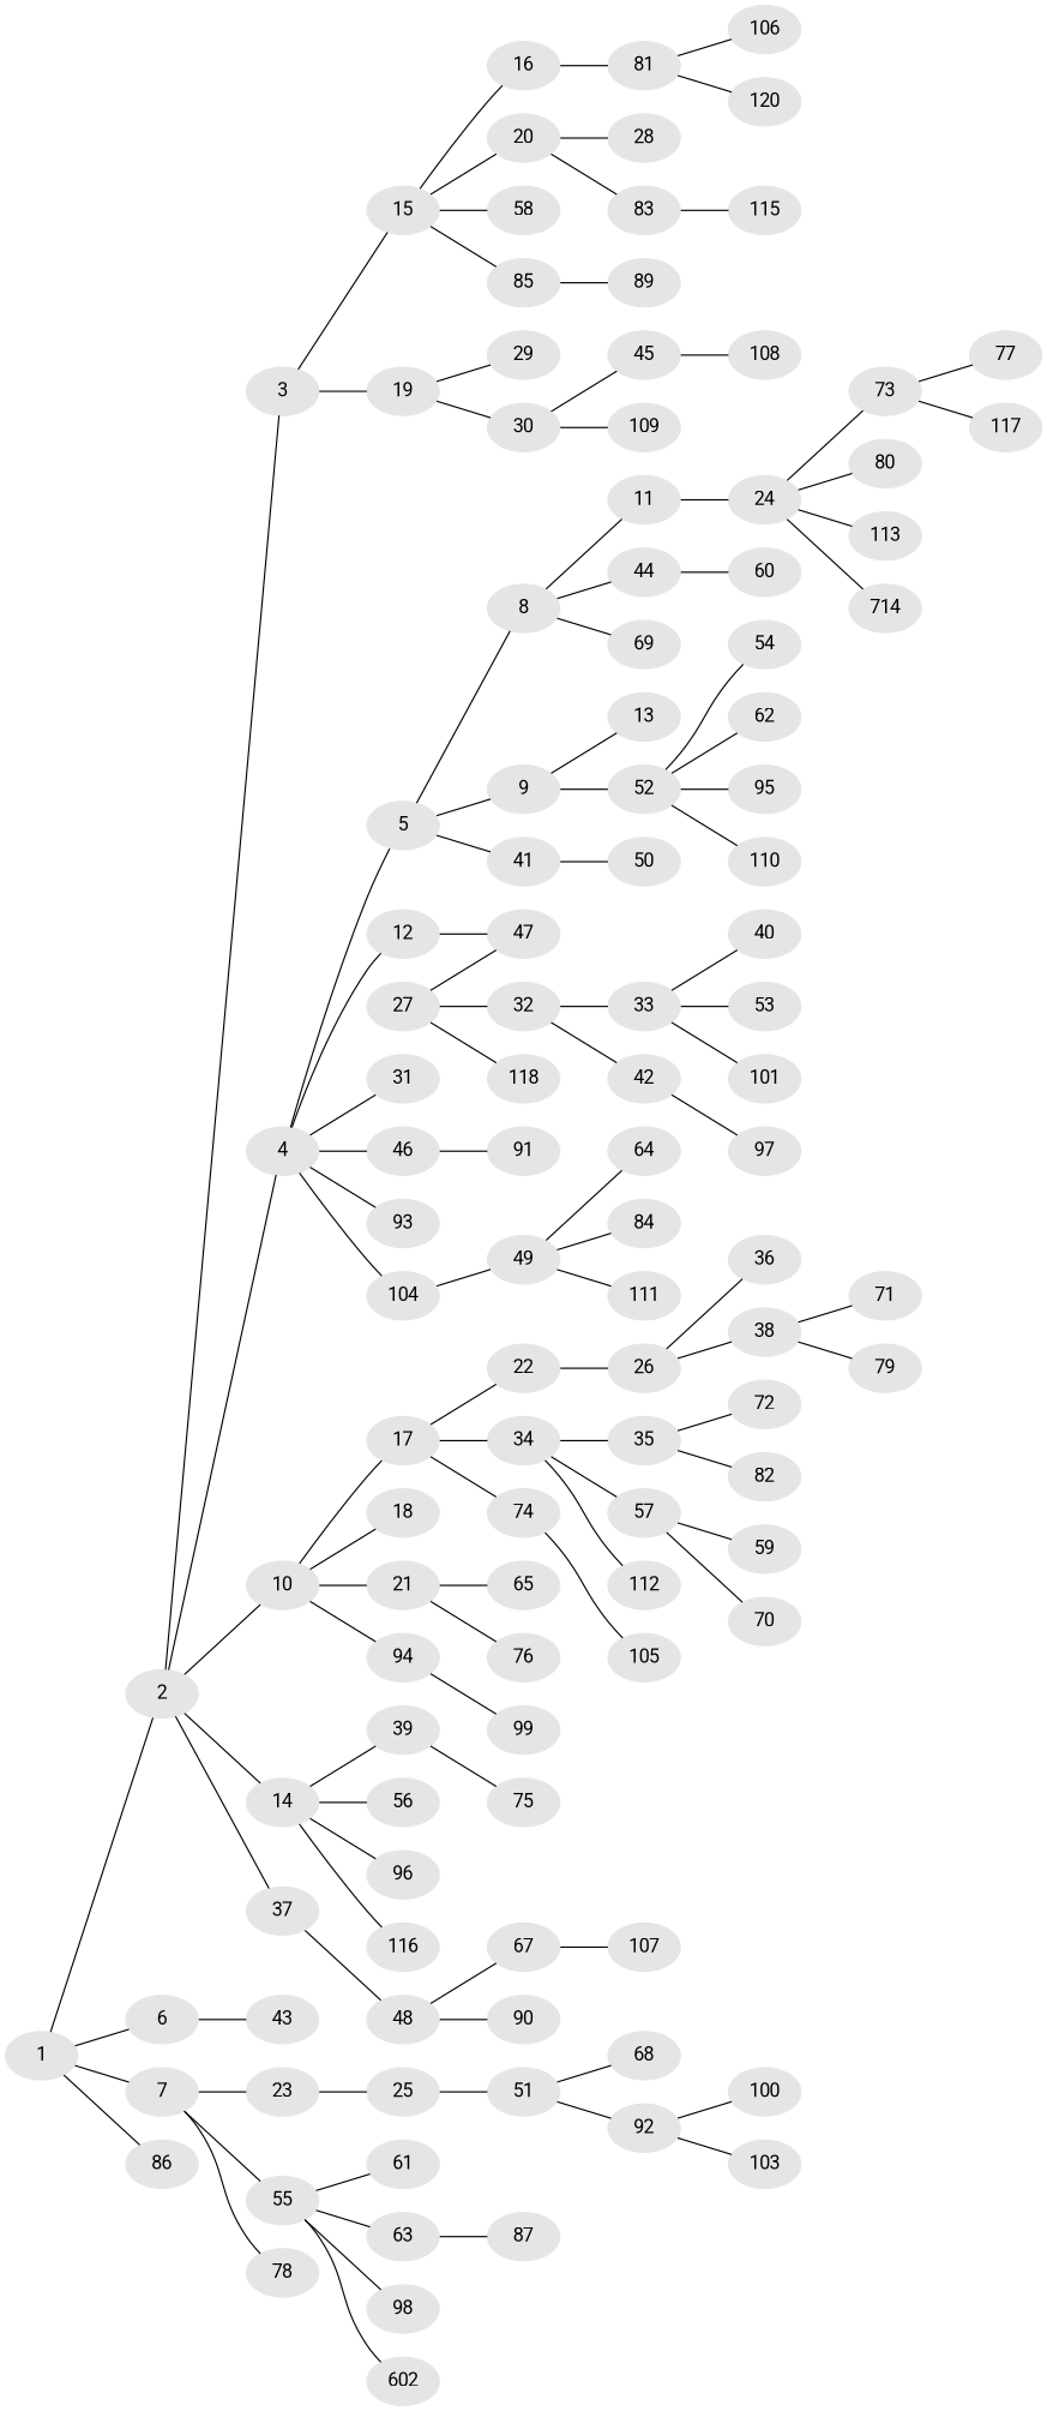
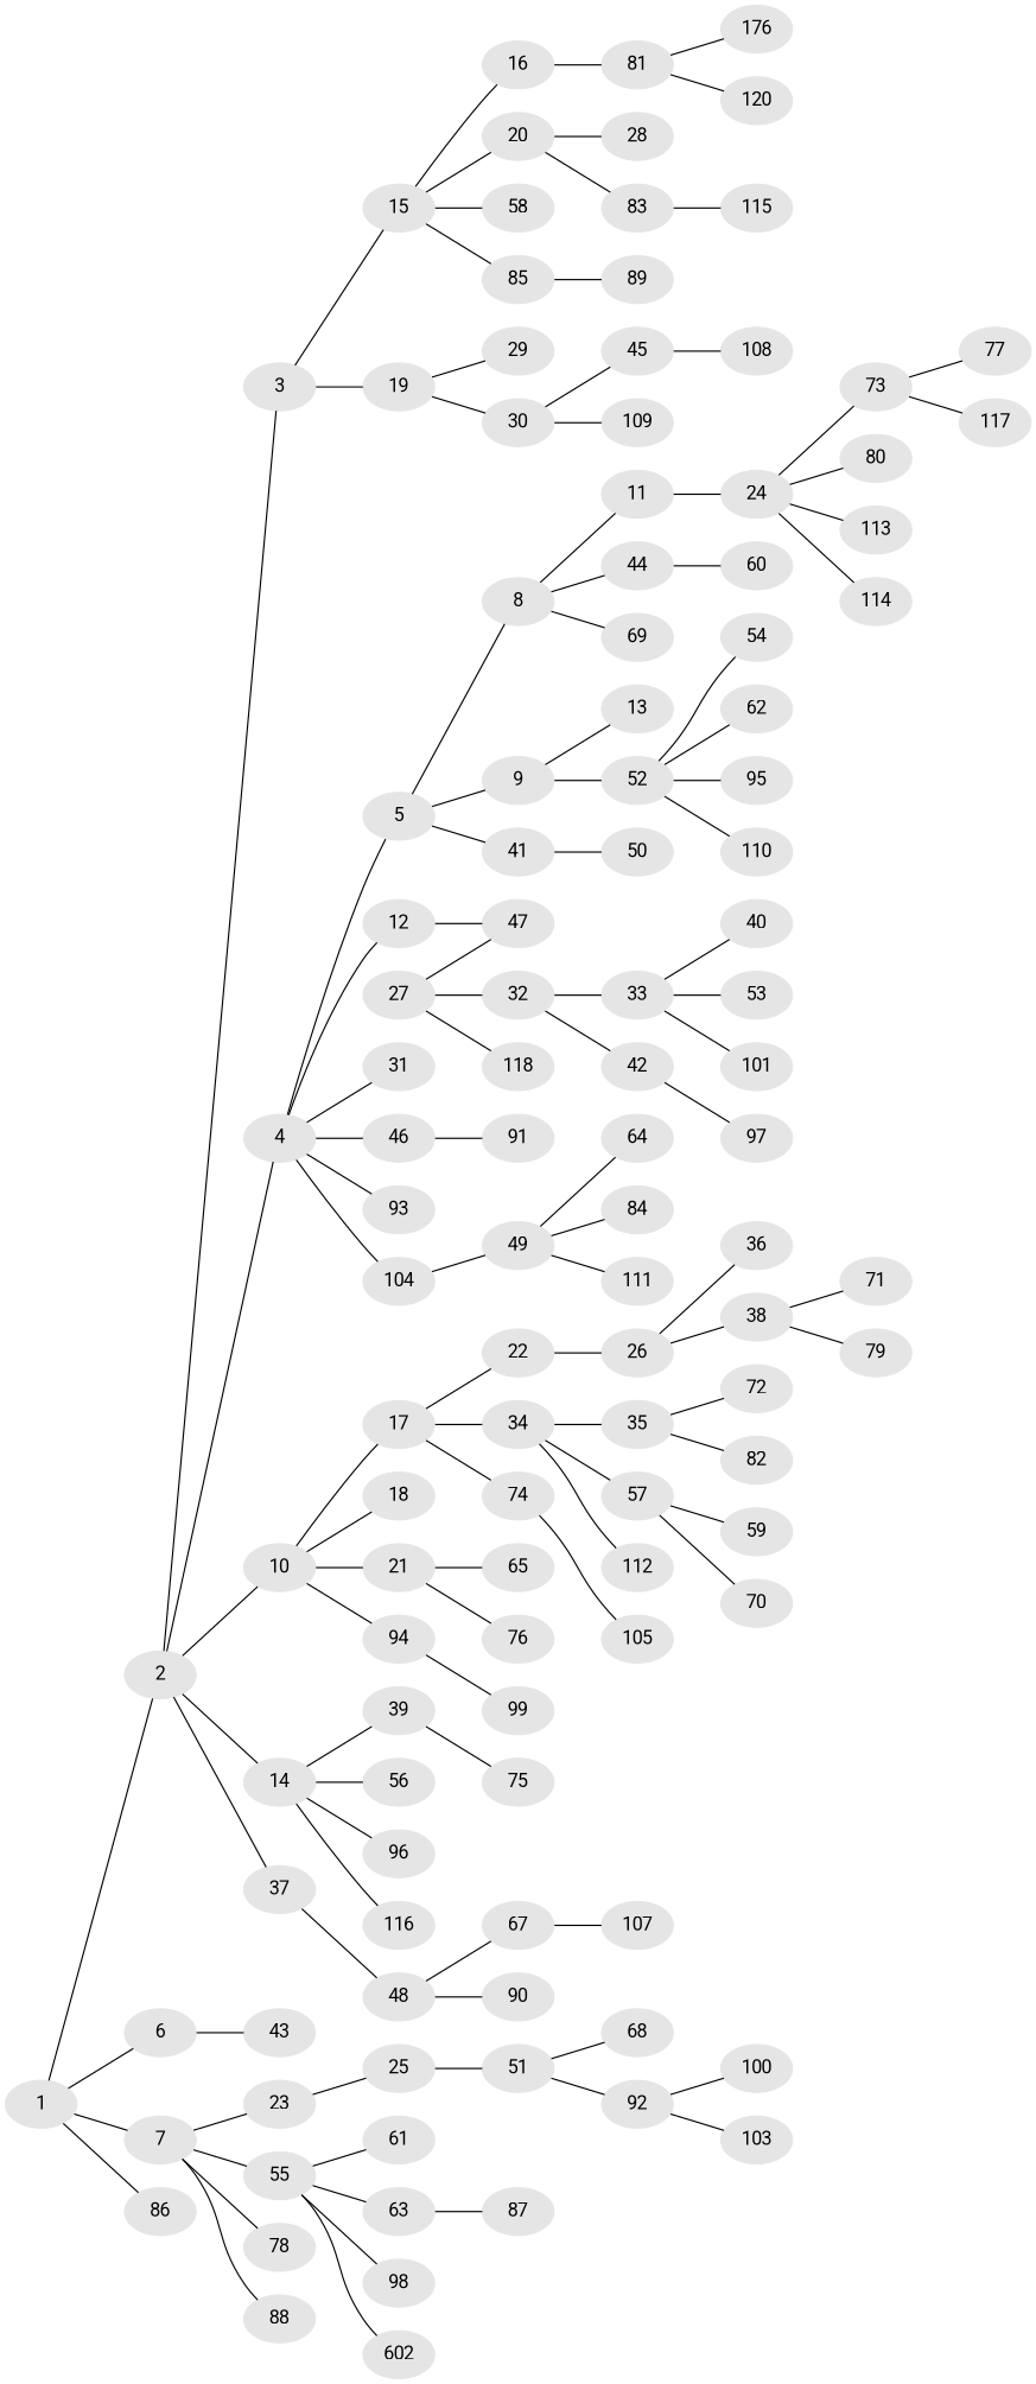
  graph {
    fontname=Roboto
    rankdir=LR
    node [color=gray90 fontname=Roboto style=filled]
    edge [fontname=Roboto]
    1
    2
    6
    7
    86
    3
    4
    10
    14
    37
    43
    23
    55
    78
+   88
    15
    19
    5
    12
    31
    46
    93
    104
    17
    18
    21
    94
    39
    56
    96
    116
    48
    16
    20
    58
    85
    29
    30
    8
    9
    41
    47
    91
    49
    11
    44
    69
    13
    52
    50
    25
    61
    63
    98
    n55 [label=602]
    24
    60
    54
    62
    95
    110
    22
    34
    74
    65
    76
    99
    73
    80
    113
-   114 [label=714]
+   114
    27
    32
    118
    75
    81
    28
    83
    89
-   106
+   106 [label=176]
    120
    26
    35
    57
    112
    64
    84
    111
    105
    45
    109
    115
    36
    38
    51
    77
    117
    68
    92
    71
    79
    33
    42
    108
    40
    53
    101
    97
    72
    82
    59
    70
    67
    90
    107
    100
    103
    87
    1 -- 2
    1 -- 6
    1 -- 7
    1 -- 86
    2 -- 3
    2 -- 4
    2 -- 10
    2 -- 14
    2 -- 37
    6 -- 43
    7 -- 23
    7 -- 55
    7 -- 78
+   7 -- 88
    3 -- 15
    3 -- 19
    4 -- 5
    4 -- 12
    4 -- 31
    4 -- 46
    4 -- 93
    4 -- 104
    10 -- 17
    10 -- 18
    10 -- 21
    10 -- 94
    14 -- 39
    14 -- 56
    14 -- 96
    14 -- 116
    37 -- 48
    23 -- 25
    55 -- 61
    55 -- 63
    55 -- 98
    55 -- n55
    15 -- 16
    15 -- 20
    15 -- 58
    15 -- 85
    19 -- 29
    19 -- 30
    5 -- 8
    5 -- 9
    5 -- 41
    12 -- 47
    46 -- 91
    104 -- 49
    17 -- 22
    17 -- 34
    17 -- 74
    21 -- 65
    21 -- 76
    94 -- 99
    39 -- 75
    48 -- 67
    48 -- 90
    16 -- 81
    20 -- 28
    20 -- 83
    85 -- 89
    30 -- 45
    30 -- 109
    8 -- 11
    8 -- 44
    8 -- 69
    9 -- 13
    9 -- 52
    41 -- 50
    49 -- 64
    49 -- 84
    49 -- 111
    11 -- 24
    44 -- 60
    52 -- 54
    52 -- 62
    52 -- 95
    52 -- 110
    25 -- 51
    63 -- 87
    24 -- 73
    24 -- 80
    24 -- 113
    24 -- 114
    22 -- 26
    34 -- 35
    34 -- 57
    34 -- 112
    74 -- 105
    73 -- 77
    73 -- 117
    27 -- 47
    27 -- 32
    27 -- 118
    32 -- 33
    32 -- 42
    81 -- 106
    81 -- 120
    83 -- 115
    26 -- 36
    26 -- 38
    35 -- 72
    35 -- 82
    57 -- 59
    57 -- 70
    45 -- 108
    38 -- 71
    38 -- 79
    51 -- 68
    51 -- 92
    92 -- 100
    92 -- 103
    33 -- 40
    33 -- 53
    33 -- 101
    42 -- 97
    67 -- 107
  }
